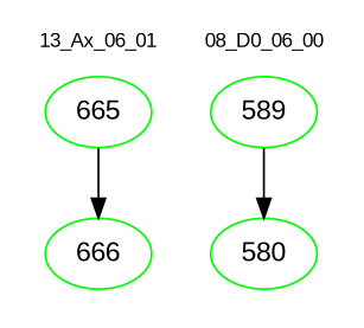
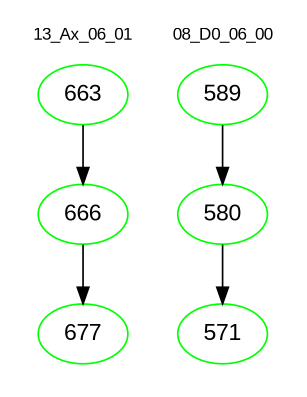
  digraph {
    fontname="Liberation Sans"
    node [color=green fontname="Liberation Sans"]
    edge [color=black fontname="Liberation Sans"]
    n1 [label=666]
-   n2 [label=665]
+   n2 [label=663]
+   n3 [label=677]
    n4 [label=580]
+   n5 [label=571]
    n6 [label=589]
    subgraph cluster_1 {
      color=white
      fontsize=10
      label="13_Ax_06_01"
      n1
      n2
+     n3
    }
    subgraph cluster_2 {
      color=white
      fontsize=10
      label="08_D0_06_00"
      n4
+     n5
      n6
    }
+   n1 -> n3
    n2 -> n1
+   n4 -> n5
    n6 -> n4
  }
